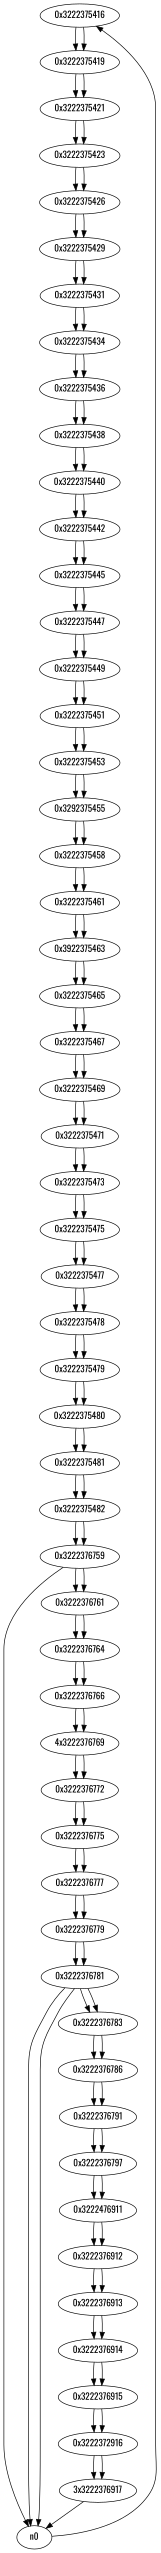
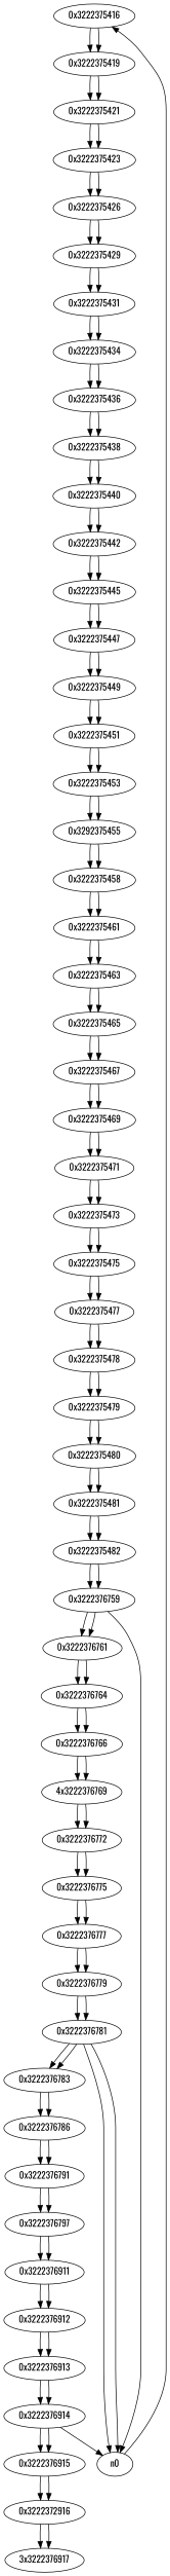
  digraph {
    fontname=Oswald
    node [fontname=Oswald]
    edge [fontname=Oswald]
    n1 [label="0x3222375416"]
    n2 [label="0x3222375419"]
    n3 [label="0x3222375421"]
    n4 [label="0x3222375423"]
    n5 [label="0x3222375426"]
    n6 [label="0x3222375429"]
    n7 [label="0x3222375431"]
    n8 [label="0x3222375434"]
    n9 [label="0x3222375436"]
    n10 [label="0x3222375438"]
    n11 [label="0x3222375440"]
    n12 [label="0x3222375442"]
    n13 [label="0x3222375445"]
    n14 [label="0x3222375447"]
    n15 [label="0x3222375449"]
    n16 [label="0x3222375451"]
    n17 [label="0x3222375453"]
    n18 [label="0x3292375455"]
    n19 [label="0x3222375458"]
    n20 [label="0x3222375461"]
-   n21 [label="0x3922375463"]
+   n21 [label="0x3222375463"]
    n22 [label="0x3222375465"]
    n23 [label="0x3222375467"]
    n24 [label="0x3222375469"]
    n25 [label="0x3222375471"]
    n26 [label="0x3222375473"]
    n27 [label="0x3222375475"]
    n28 [label="0x3222375477"]
    n29 [label="0x3222375478"]
    n30 [label="0x3222375479"]
    n31 [label="0x3222375480"]
    n32 [label="0x3222375481"]
    n33 [label="0x3222375482"]
    n34 [label="0x3222376759"]
    n0
    n35 [label="0x3222376761"]
    n36 [label="0x3222376764"]
    n37 [label="0x3222376766"]
    n38 [label="4x3222376769"]
    n39 [label="0x3222376772"]
    n40 [label="0x3222376775"]
    n41 [label="0x3222376777"]
    n42 [label="0x3222376779"]
    n43 [label="0x3222376781"]
    n44 [label="0x3222376783"]
    n45 [label="0x3222376786"]
    n46 [label="0x3222376791"]
    n47 [label="0x3222376797"]
-   n48 [label="0x3222476911"]
+   n48 [label="0x3222376911"]
    n49 [label="0x3222376912"]
    n50 [label="0x3222376913"]
    n51 [label="0x3222376914"]
    n52 [label="0x3222376915"]
    n53 [label="0x3222372916"]
    n54 [label="3x3222376917"]
    n1 -> n2
    n1 -> n2
    n2 -> n3
    n2 -> n3
    n3 -> n4
    n3 -> n4
    n4 -> n5
    n4 -> n5
    n5 -> n6
    n5 -> n6
    n6 -> n7
    n6 -> n7
    n7 -> n8
    n7 -> n8
    n8 -> n9
    n8 -> n9
    n9 -> n10
    n9 -> n10
    n10 -> n11
    n10 -> n11
    n11 -> n12
    n11 -> n12
    n12 -> n13
    n12 -> n13
    n13 -> n14
    n13 -> n14
    n14 -> n15
    n14 -> n15
    n15 -> n16
    n15 -> n16
    n16 -> n17
    n16 -> n17
    n17 -> n18
    n17 -> n18
    n18 -> n19
    n18 -> n19
    n19 -> n20
    n19 -> n20
    n20 -> n21
    n20 -> n21
    n21 -> n22
    n21 -> n22
    n22 -> n23
    n22 -> n23
    n23 -> n24
    n23 -> n24
    n24 -> n25
    n24 -> n25
    n25 -> n26
    n25 -> n26
    n26 -> n27
    n26 -> n27
    n27 -> n28
    n27 -> n28
    n28 -> n29
    n28 -> n29
    n29 -> n30
    n29 -> n30
    n30 -> n31
    n30 -> n31
    n31 -> n32
    n31 -> n32
    n32 -> n33
    n32 -> n33
    n33 -> n34
    n33 -> n34
    n34 -> n0
    n34 -> n35
    n34 -> n35
    n0 -> n1
    n35 -> n36
    n35 -> n36
    n36 -> n37
    n36 -> n37
    n37 -> n38
    n37 -> n38
    n38 -> n39
    n38 -> n39
    n39 -> n40
    n39 -> n40
    n40 -> n41
    n40 -> n41
    n41 -> n42
    n41 -> n42
    n42 -> n43
    n42 -> n43
    n43 -> n0
    n43 -> n0
    n43 -> n44
    n43 -> n44
    n44 -> n45
    n44 -> n45
    n45 -> n46
    n45 -> n46
    n46 -> n47
    n46 -> n47
    n47 -> n48
    n47 -> n48
    n48 -> n49
    n48 -> n49
    n49 -> n50
    n49 -> n50
    n50 -> n51
    n50 -> n51
    n51 -> n52
    n51 -> n52
    n52 -> n53
    n52 -> n53
    n53 -> n54
    n53 -> n54
-   n54 -> n0
+   n51 -> n0
  }
